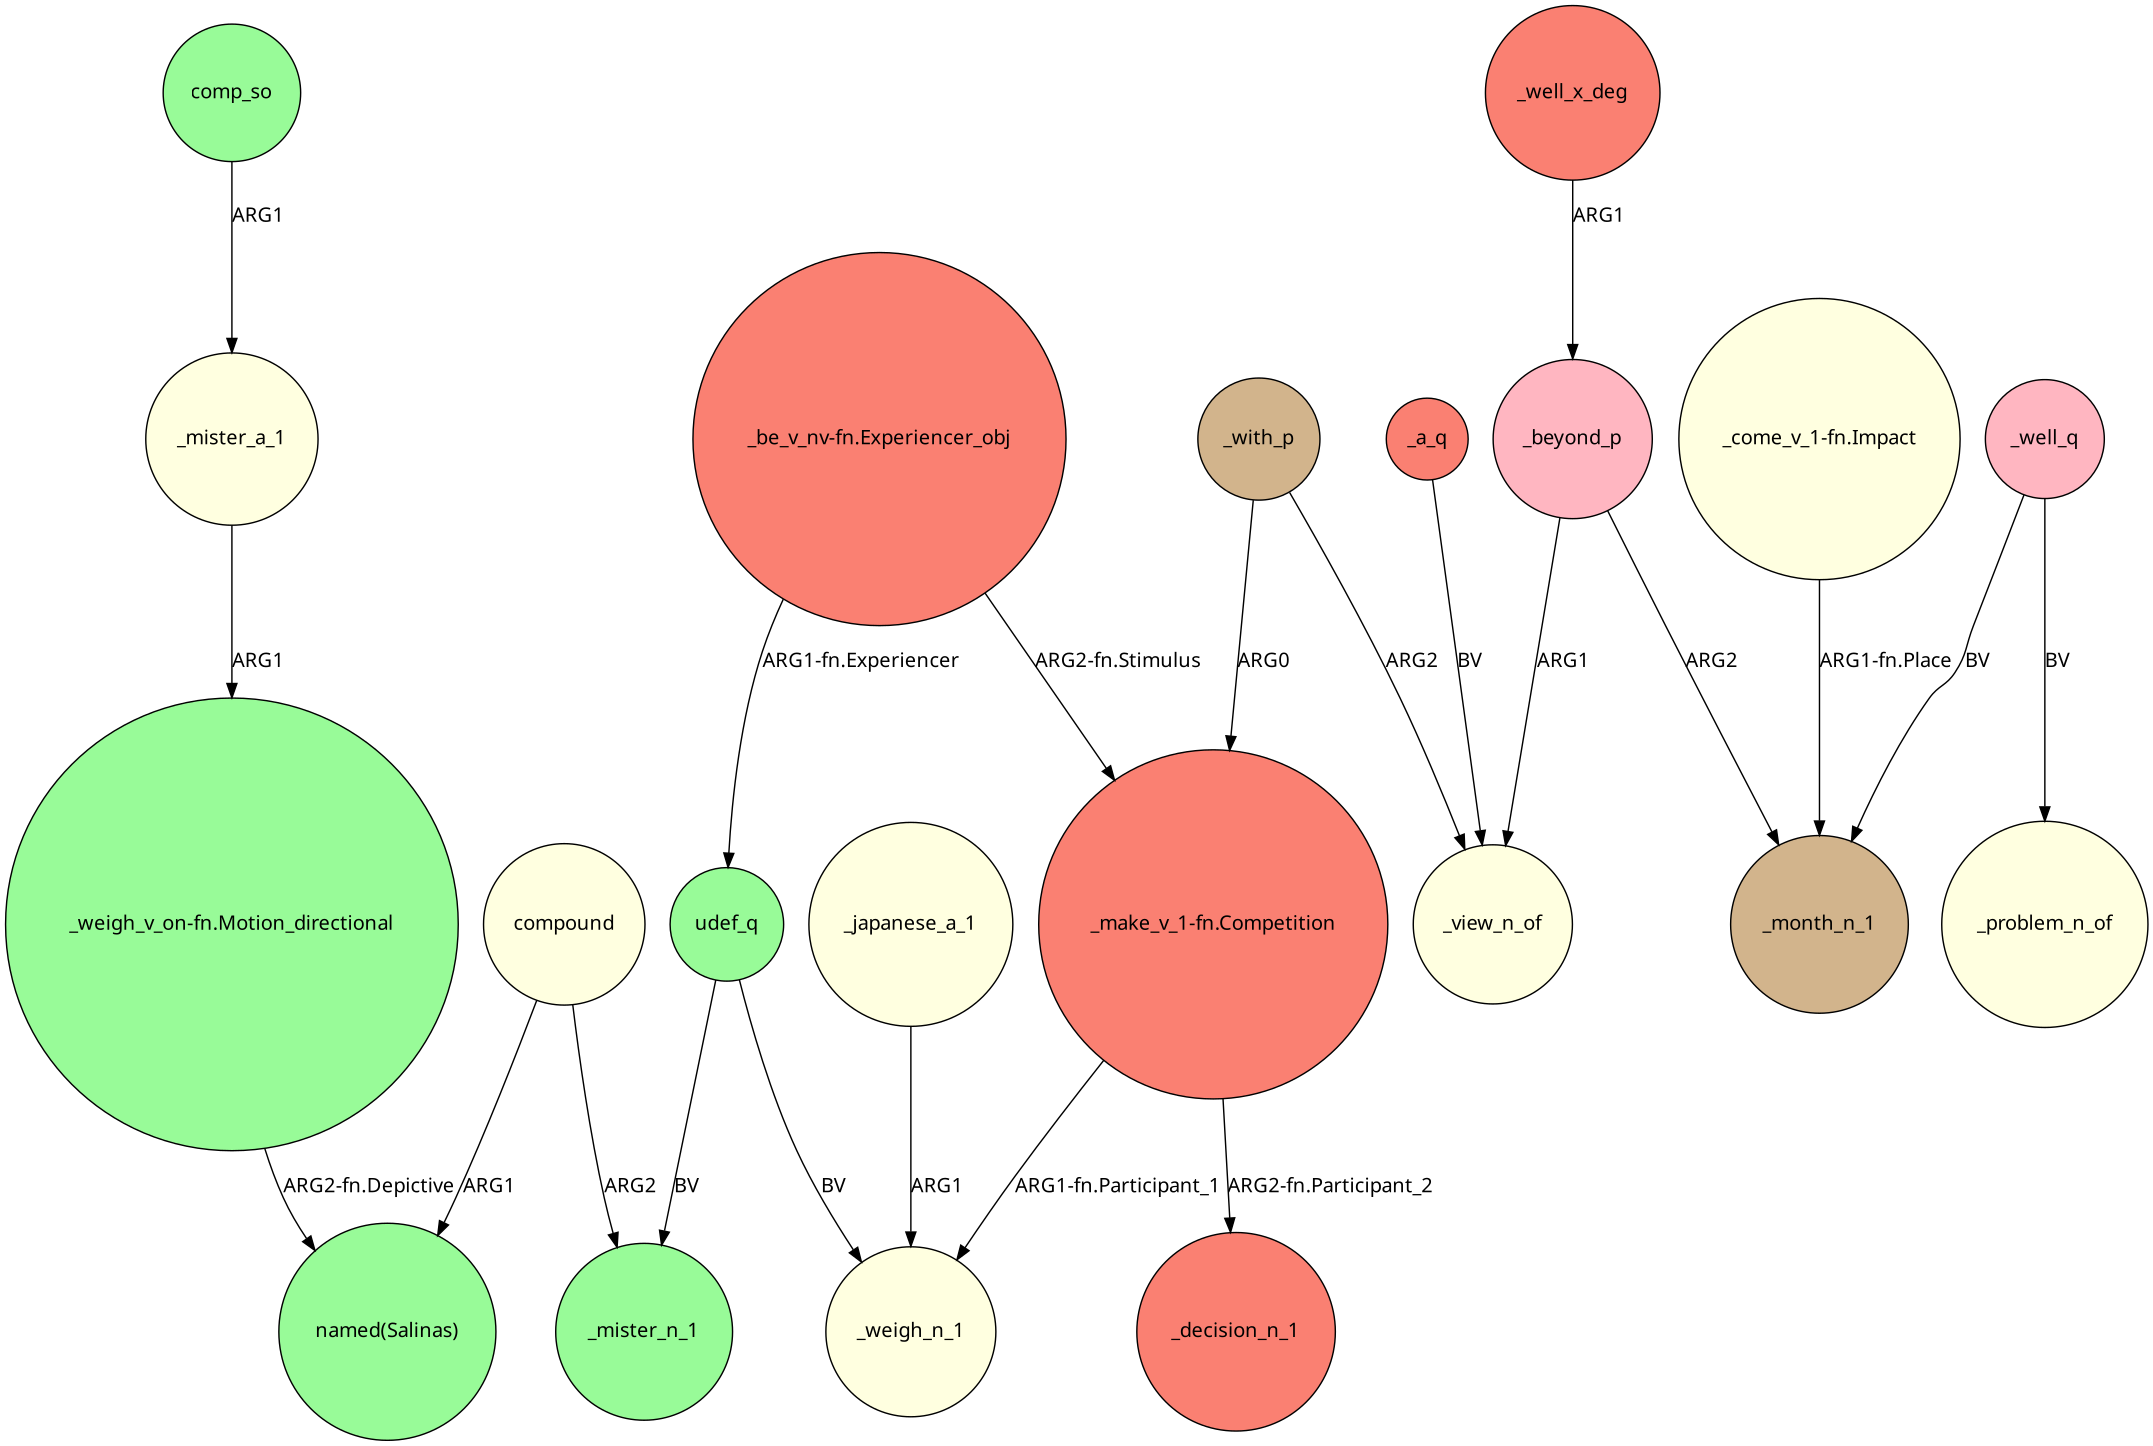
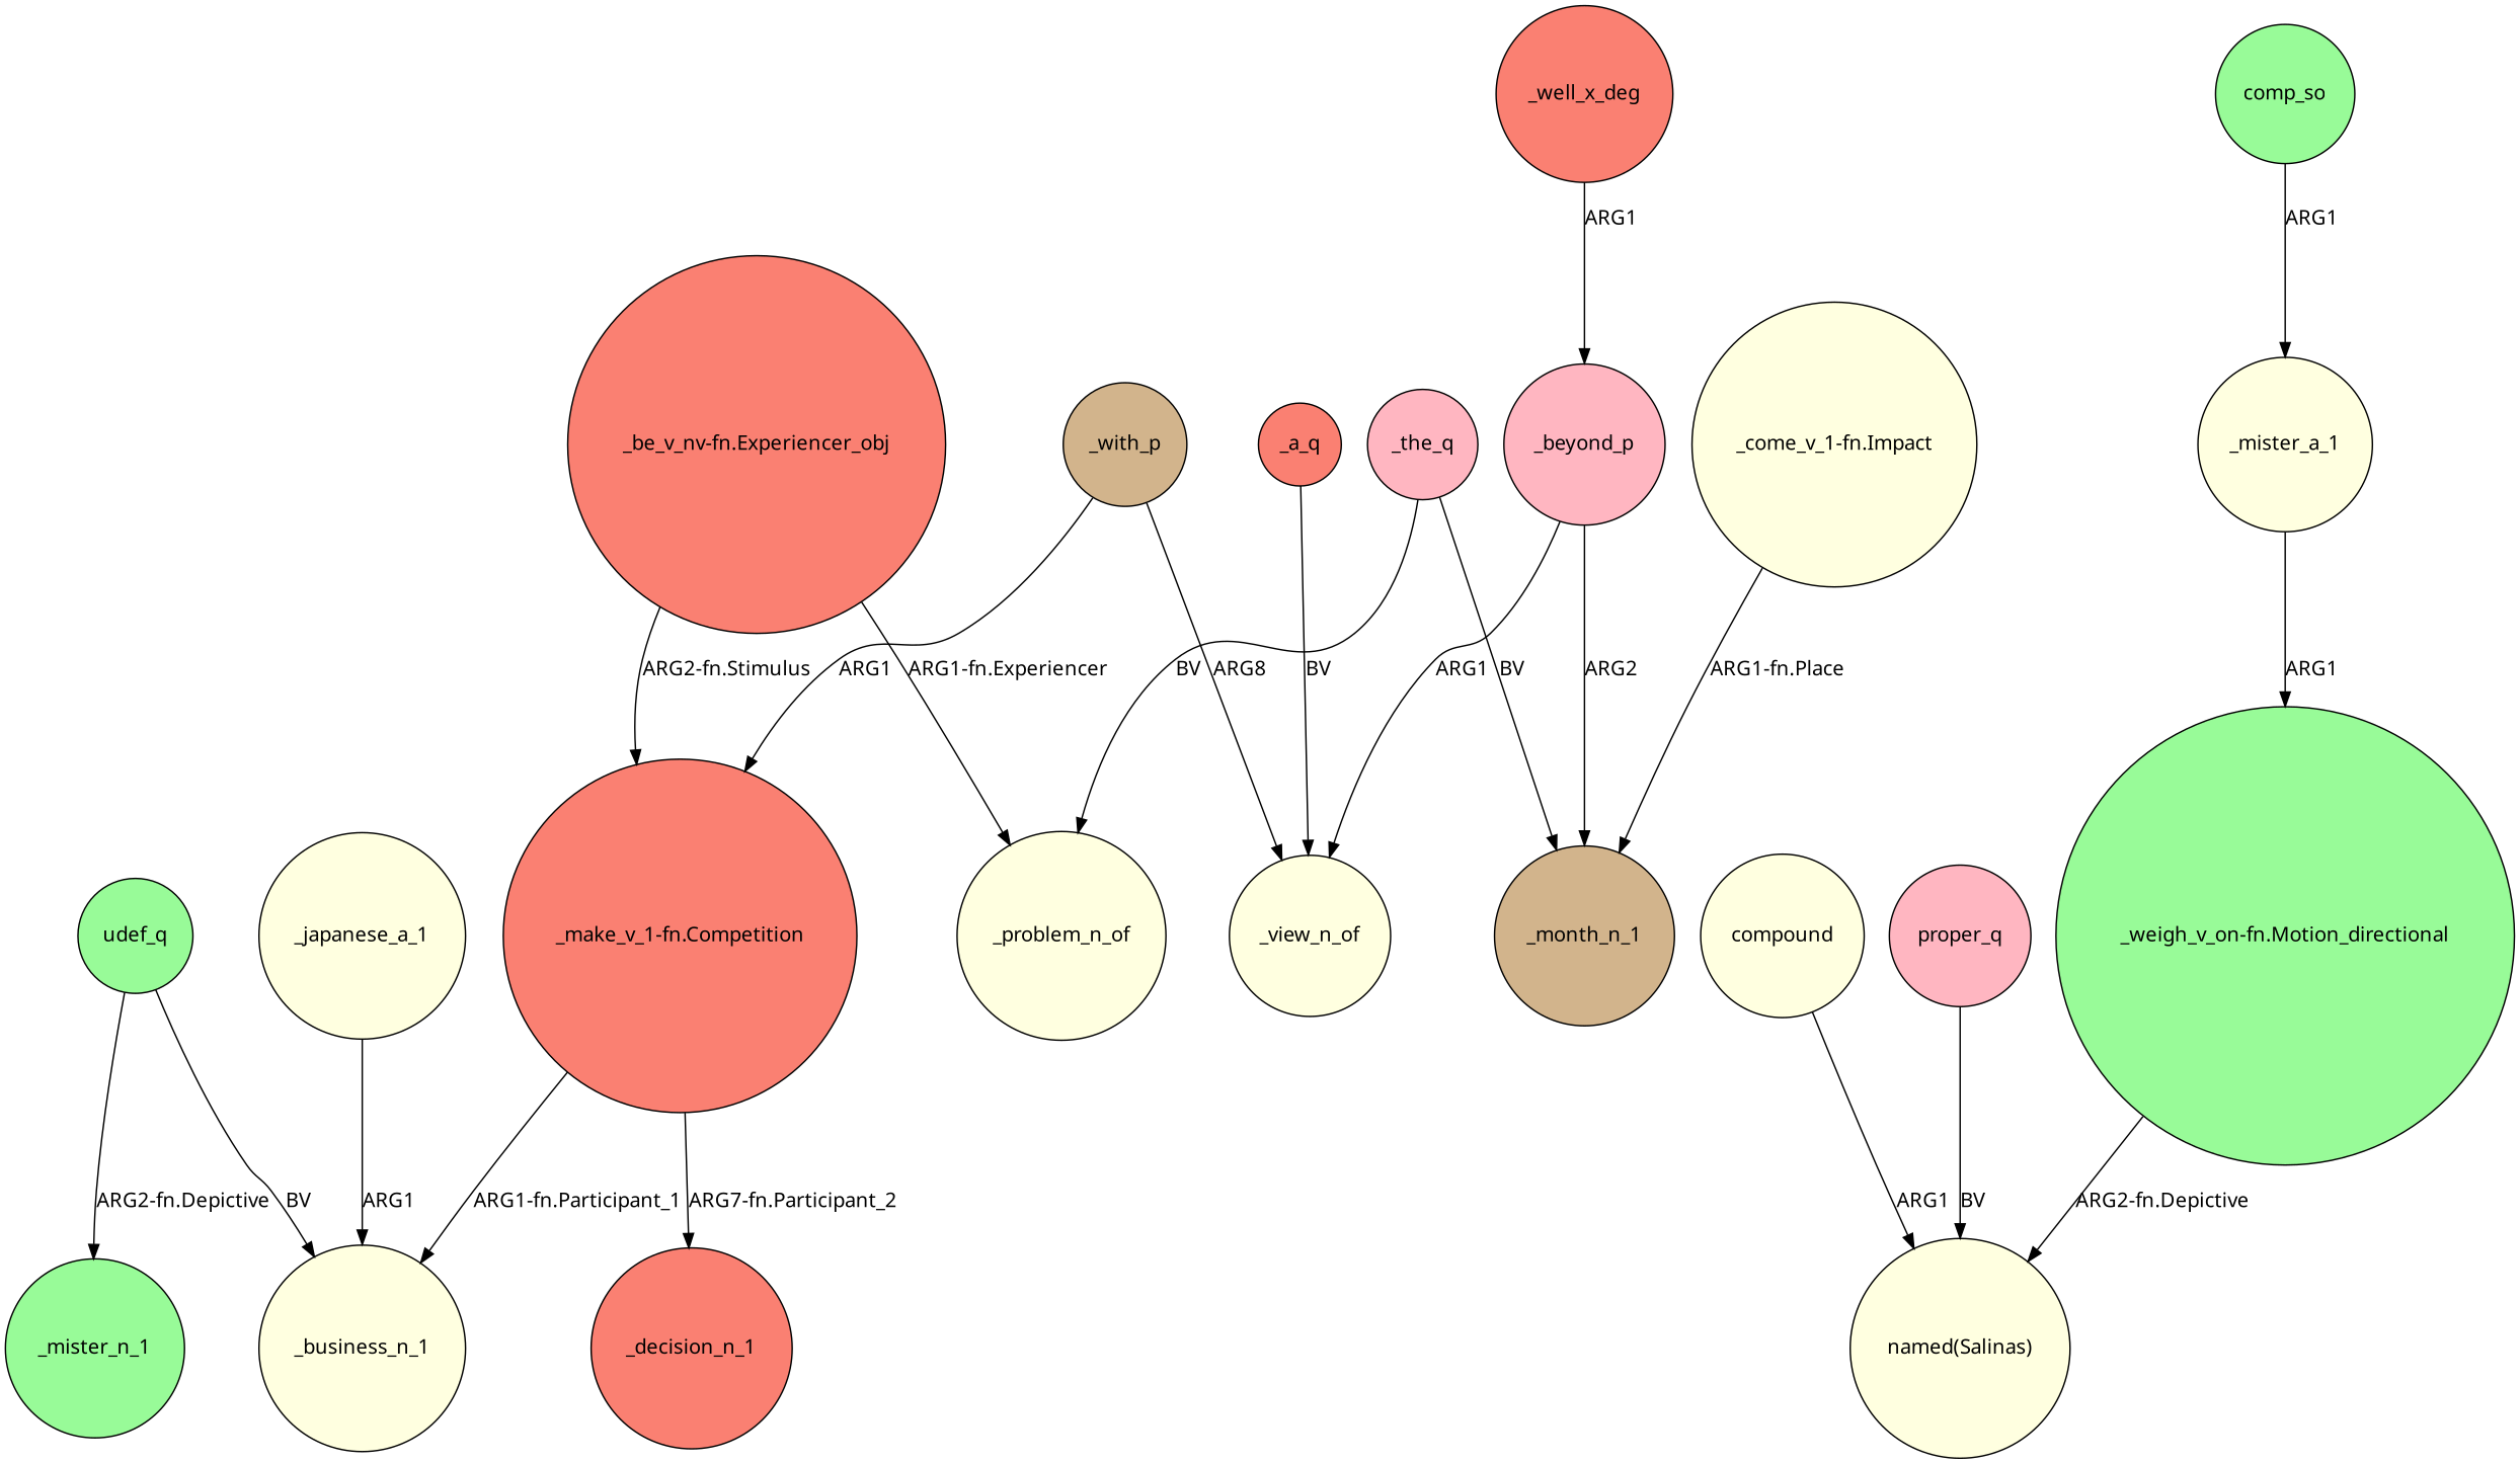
  digraph {
    fontname="Noto Sans"
    node [fillcolor=lightyellow fontname="Noto Sans" shape=circle style=filled]
    edge [fontname="Noto Sans"]
    _mister_n_1 [fillcolor=palegreen]
    compound
-   "named(Salinas)" [fillcolor=palegreen]
+   "named(Salinas)"
    _well_x_deg [fillcolor=salmon]
    _beyond_p [fillcolor=lightpink]
    _month_n_1 [fillcolor=tan]
    _view_n_of
    "_be_v_nv-fn.Experiencer_obj" [fillcolor=salmon]
    _problem_n_of
    "_make_v_1-fn.Competition" [fillcolor=salmon]
-   _business_n_1 [label=_weigh_n_1]
+   _business_n_1
    _decision_n_1 [fillcolor=salmon]
-   _the_q [fillcolor=lightpink label=_well_q]
+   _the_q [fillcolor=lightpink]
    _with_p [fillcolor=tan]
+   proper_q [fillcolor=lightpink]
    udef_q [fillcolor=palegreen]
    "_come_v_1-fn.Impact"
    comp_so [fillcolor=palegreen]
    n19 [label=_mister_a_1]
    "_weigh_v_on-fn.Motion_directional" [fillcolor=palegreen]
    _japanese_a_1
    _a_q [fillcolor=salmon]
-   compound -> _mister_n_1 [label=ARG2]
    compound -> "named(Salinas)" [label=ARG1]
    _well_x_deg -> _beyond_p [label=ARG1]
    _beyond_p -> _month_n_1 [label=ARG2]
    _beyond_p -> _view_n_of [label=ARG1]
-   "_be_v_nv-fn.Experiencer_obj" -> udef_q [label="ARG1-fn.Experiencer"]
+   "_be_v_nv-fn.Experiencer_obj" -> _problem_n_of [label="ARG1-fn.Experiencer"]
    "_be_v_nv-fn.Experiencer_obj" -> "_make_v_1-fn.Competition" [label="ARG2-fn.Stimulus"]
    "_make_v_1-fn.Competition" -> _business_n_1 [label="ARG1-fn.Participant_1"]
-   "_make_v_1-fn.Competition" -> _decision_n_1 [label="ARG2-fn.Participant_2"]
+   "_make_v_1-fn.Competition" -> _decision_n_1 [label="ARG7-fn.Participant_2"]
    _the_q -> _month_n_1 [label=BV]
    _the_q -> _problem_n_of [label=BV]
-   _with_p -> _view_n_of [label=ARG2]
-   _with_p -> "_make_v_1-fn.Competition" [label=ARG0]
-   udef_q -> _mister_n_1 [label=BV]
+   _with_p -> _view_n_of [label=ARG8]
+   _with_p -> "_make_v_1-fn.Competition" [label=ARG1]
+   proper_q -> "named(Salinas)" [label=BV]
+   udef_q -> _mister_n_1 [label="ARG2-fn.Depictive"]
    udef_q -> _business_n_1 [label=BV]
    "_come_v_1-fn.Impact" -> _month_n_1 [label="ARG1-fn.Place"]
    comp_so -> n19 [label=ARG1]
    n19 -> "_weigh_v_on-fn.Motion_directional" [label=ARG1]
    "_weigh_v_on-fn.Motion_directional" -> "named(Salinas)" [label="ARG2-fn.Depictive"]
    _japanese_a_1 -> _business_n_1 [label=ARG1]
    _a_q -> _view_n_of [label=BV]
  }
